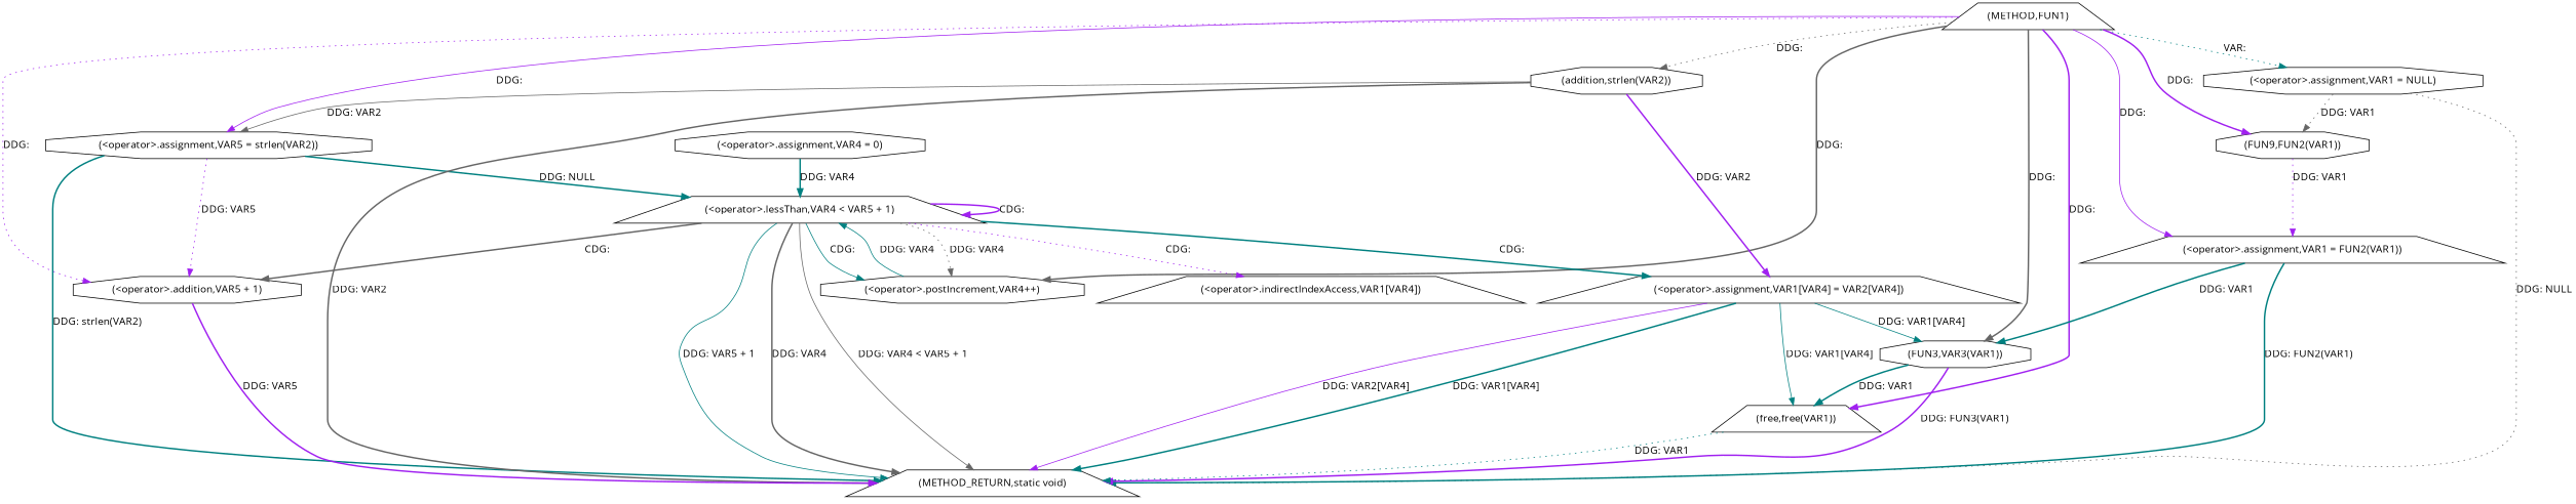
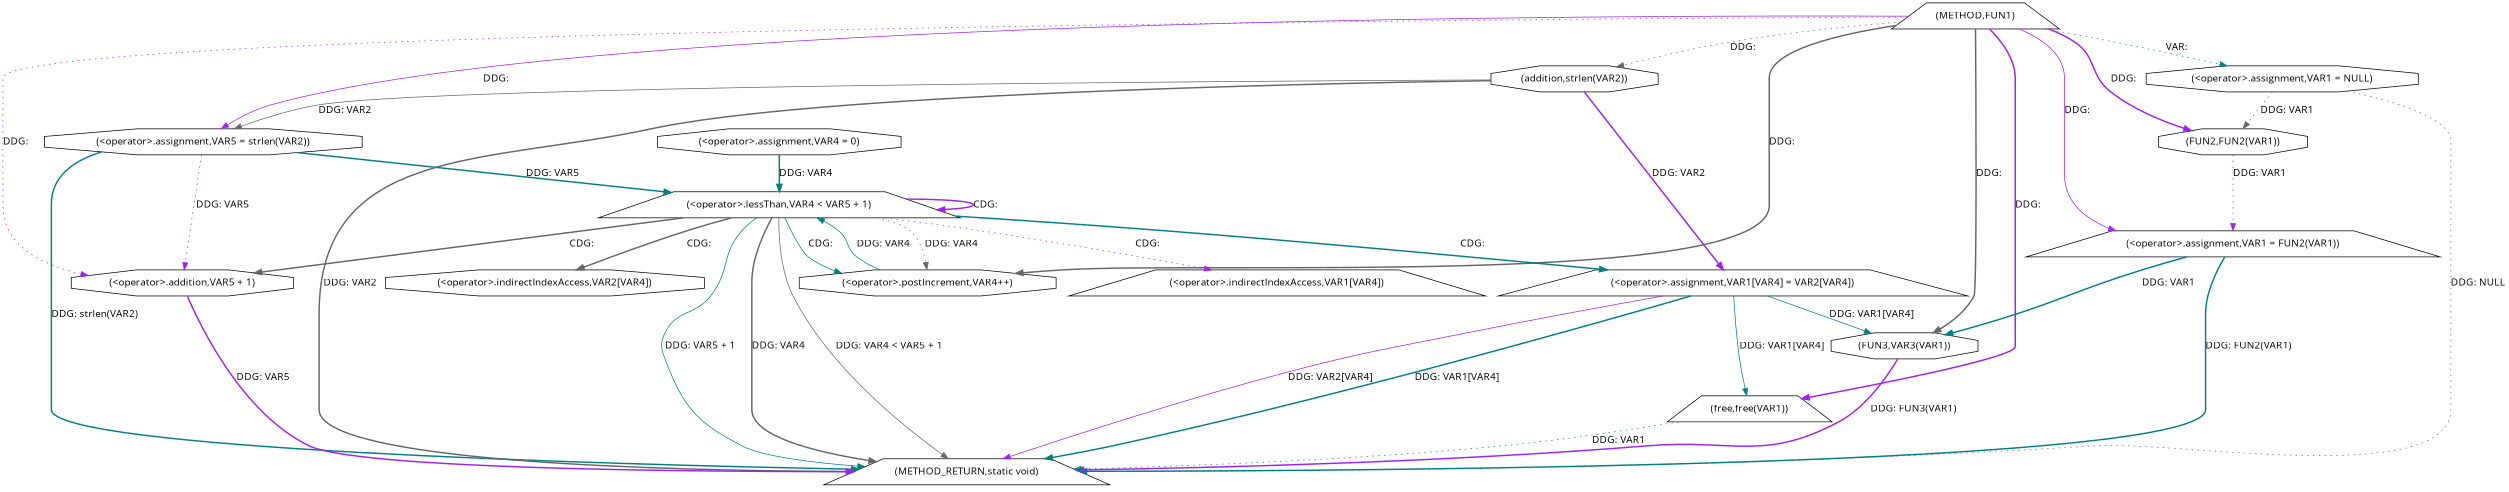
  digraph {
    fontname="Open Sans"
    node [fontname="Open Sans" shape=octagon]
    edge [color=teal fontname="Open Sans" style=bold]
    n1 [label="(METHOD,FUN1)" shape=trapezium]
    n2 [label="(<operator>.assignment,VAR1 = NULL)"]
    n3 [label="(<operator>.assignment,VAR1 = FUN2(VAR1))" shape=trapezium]
-   n4 [label="(FUN9,FUN2(VAR1))"]
+   n4 [label="(FUN2,FUN2(VAR1))"]
    n5 [label="(<operator>.assignment,VAR5 = strlen(VAR2))"]
    n6 [label="(addition,strlen(VAR2))"]
    n7 [label="(<operator>.addition,VAR5 + 1)"]
    n8 [label="(<operator>.postIncrement,VAR4++)"]
    n9 [label="(FUN3,VAR3(VAR1))"]
    n10 [label="(free,free(VAR1))" shape=trapezium]
    n11 [label="(METHOD_RETURN,static void)" shape=trapezium]
    n12 [label="(<operator>.lessThan,VAR4 < VAR5 + 1)" shape=trapezium]
    n13 [label="(<operator>.assignment,VAR1[VAR4] = VAR2[VAR4])" shape=trapezium]
    n14 [label="(<operator>.assignment,VAR4 = 0)"]
    n15 [label="(<operator>.indirectIndexAccess,VAR1[VAR4])" shape=trapezium]
+   n16 [label="(<operator>.indirectIndexAccess,VAR2[VAR4])"]
    n1 -> n2 [label="VAR: " style=dotted]
    n1 -> n3 [color=purple label="DDG: " style=solid]
    n1 -> n4 [color=purple label="DDG: "]
    n1 -> n5 [color=purple label="DDG: " style=solid]
    n1 -> n6 [color=gray40 label="DDG: " style=dotted]
    n1 -> n7 [color=purple label="DDG: " style=dotted]
    n1 -> n8 [color=gray40 label="DDG: "]
    n1 -> n9 [color=gray40 label="DDG: "]
    n1 -> n10 [color=purple label="DDG: "]
    n2 -> n4 [color=gray40 label="DDG: VAR1" style=dotted]
    n2 -> n11 [color=gray40 label="DDG: NULL" style=dotted]
    n3 -> n9 [label="DDG: VAR1"]
    n3 -> n11 [label="DDG: FUN2(VAR1)"]
    n4 -> n3 [color=purple label="DDG: VAR1" style=dotted]
    n5 -> n7 [color=purple label="DDG: VAR5" style=dotted]
    n5 -> n11 [label="DDG: strlen(VAR2)"]
-   n5 -> n12 [label="DDG: NULL"]
+   n5 -> n12 [label="DDG: VAR5"]
    n6 -> n5 [color=gray40 label="DDG: VAR2" style=solid]
    n6 -> n11 [color=gray40 label="DDG: VAR2"]
    n6 -> n13 [color=purple label="DDG: VAR2"]
    n7 -> n11 [color=purple label="DDG: VAR5"]
    n8 -> n12 [label="DDG: VAR4" style=solid]
-   n9 -> n10 [label="DDG: VAR1"]
    n9 -> n11 [color=purple label="DDG: FUN3(VAR1)"]
    n10 -> n11 [label="DDG: VAR1" style=dotted]
    n12 -> n7 [color=gray40 label="CDG: "]
    n12 -> n8 [color=gray40 label="DDG: VAR4" style=dotted]
    n12 -> n8 [label="CDG: " style=solid]
    n12 -> n11 [color=gray40 label="DDG: VAR4 < VAR5 + 1" style=solid]
    n12 -> n11 [label="DDG: VAR5 + 1" style=solid]
    n12 -> n11 [color=gray40 label="DDG: VAR4"]
    n12 -> n12 [color=purple label="CDG: "]
    n12 -> n13 [label="CDG: "]
    n12 -> n15 [color=purple label="CDG: " style=dotted]
+   n12 -> n16 [color=gray40 label="CDG: "]
    n13 -> n9 [label="DDG: VAR1[VAR4]" style=solid]
    n13 -> n10 [label="DDG: VAR1[VAR4]" style=solid]
    n13 -> n11 [label="DDG: VAR1[VAR4]"]
    n13 -> n11 [color=purple label="DDG: VAR2[VAR4]" style=solid]
    n14 -> n12 [label="DDG: VAR4"]
  }
